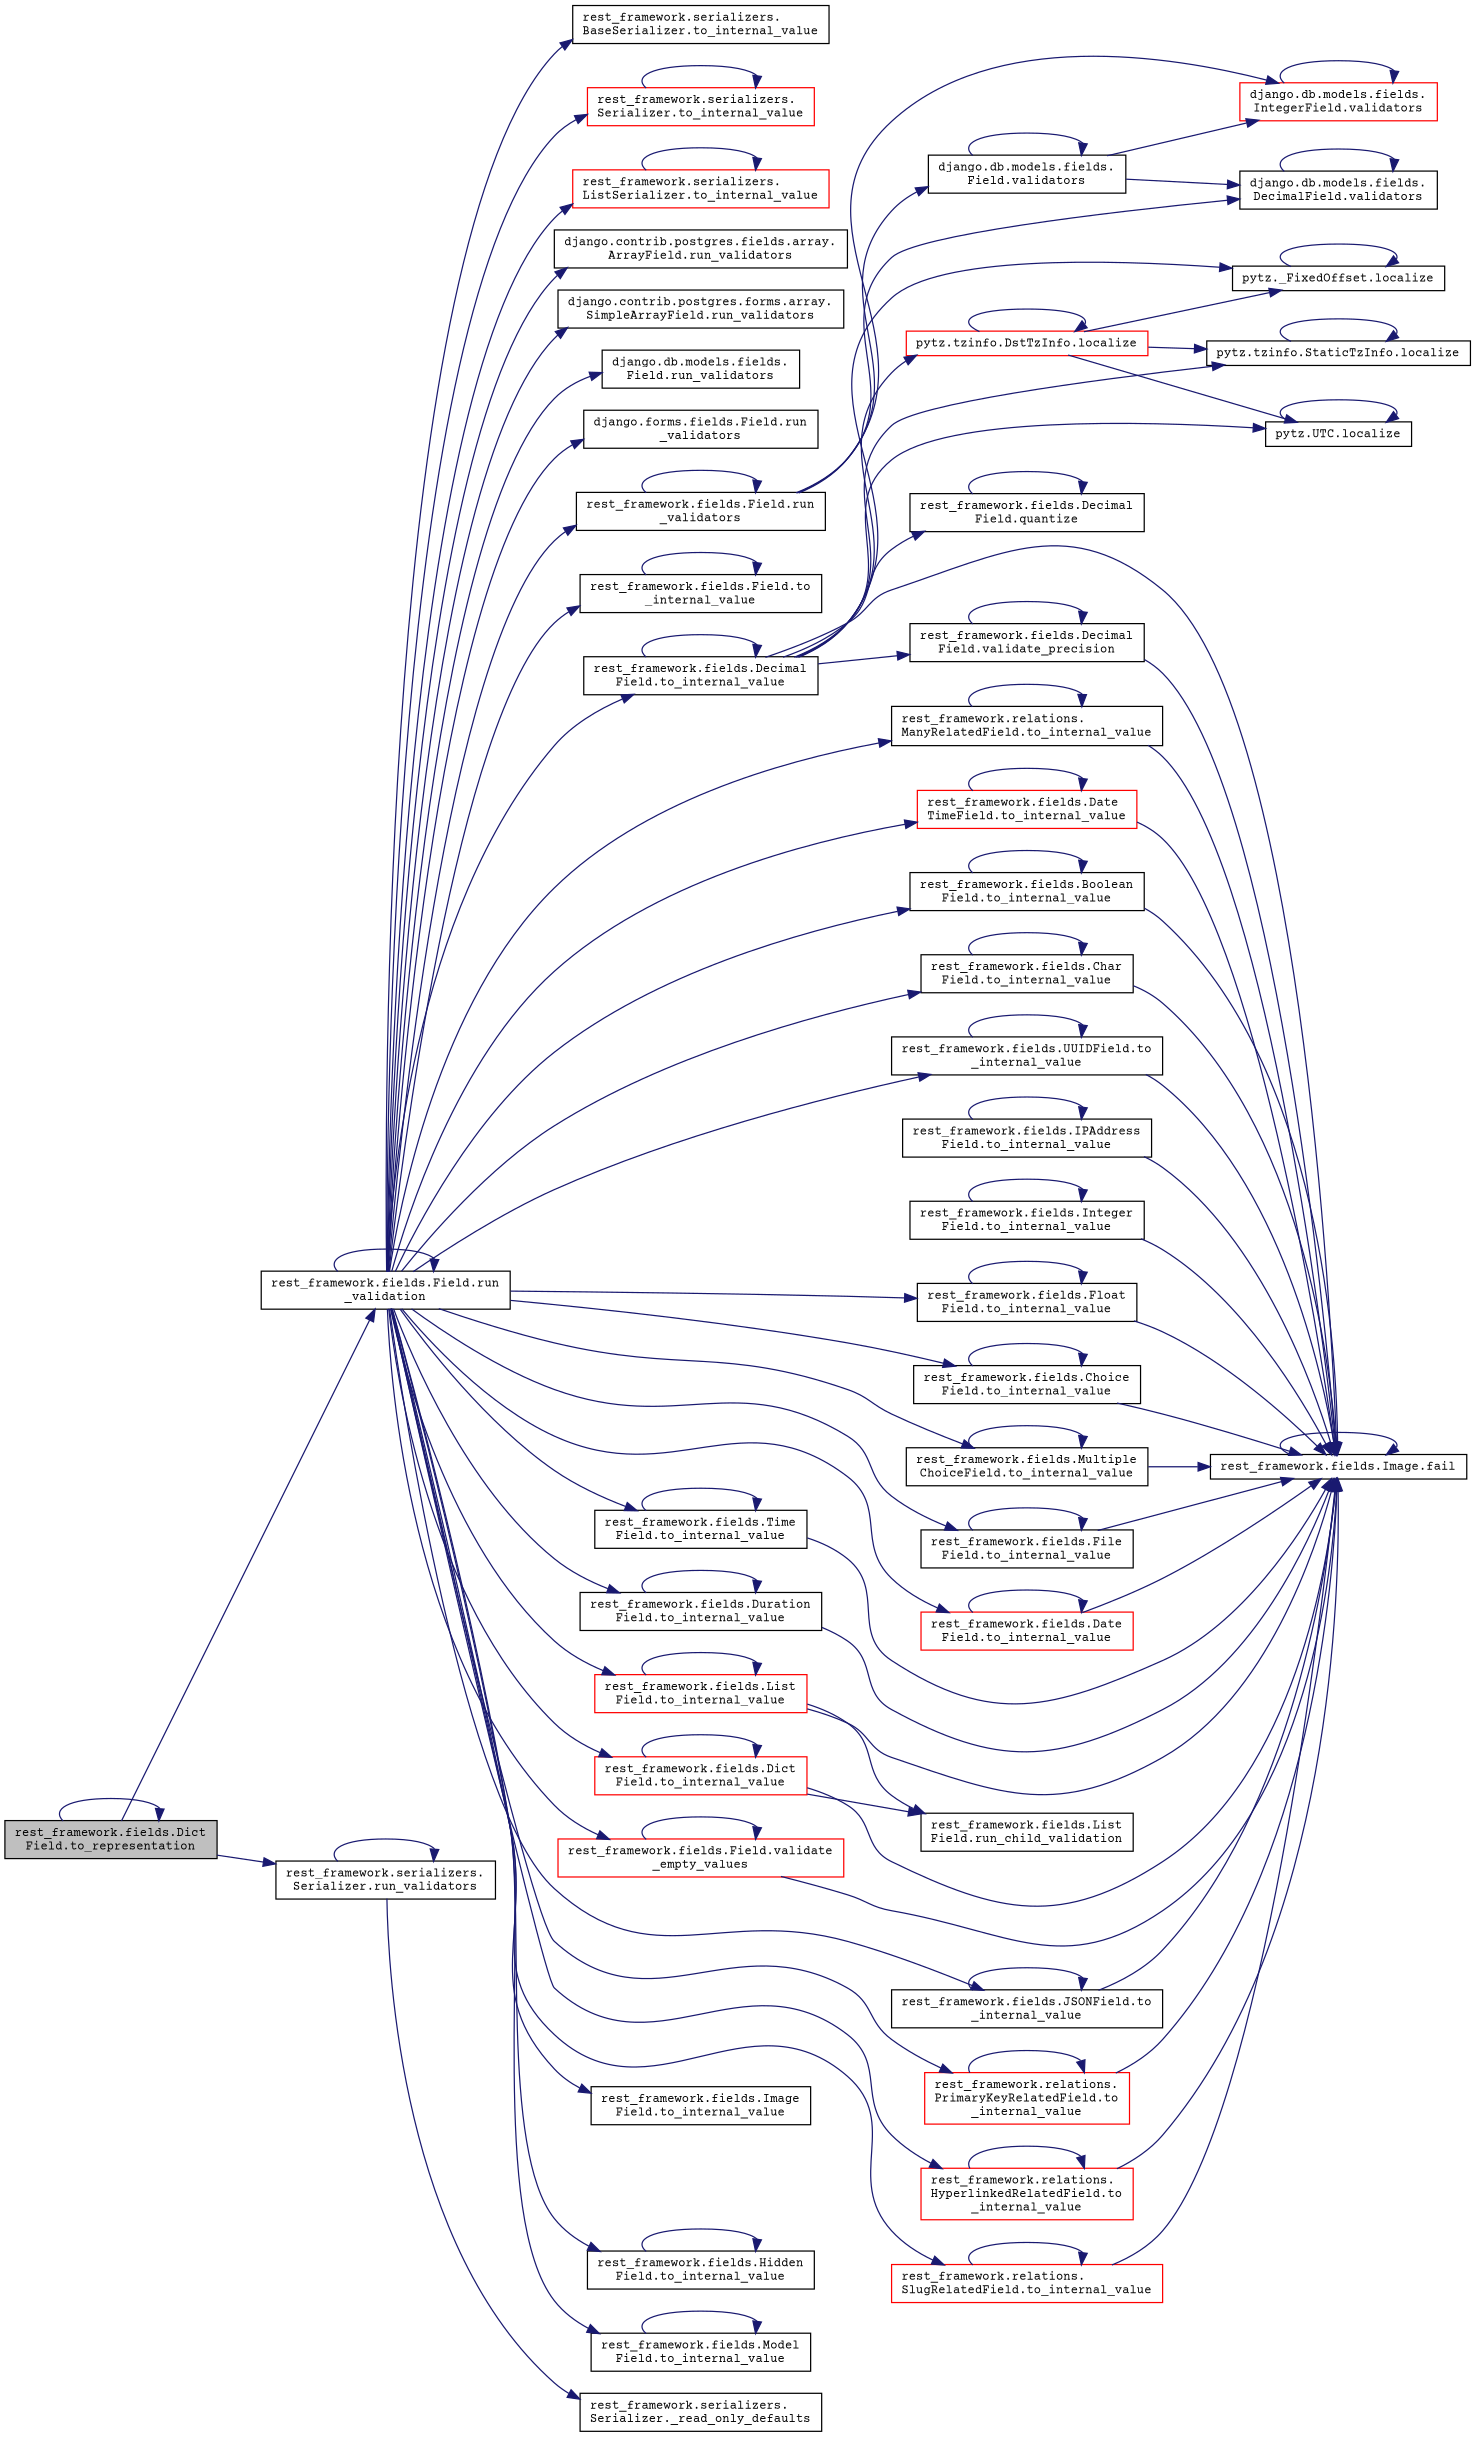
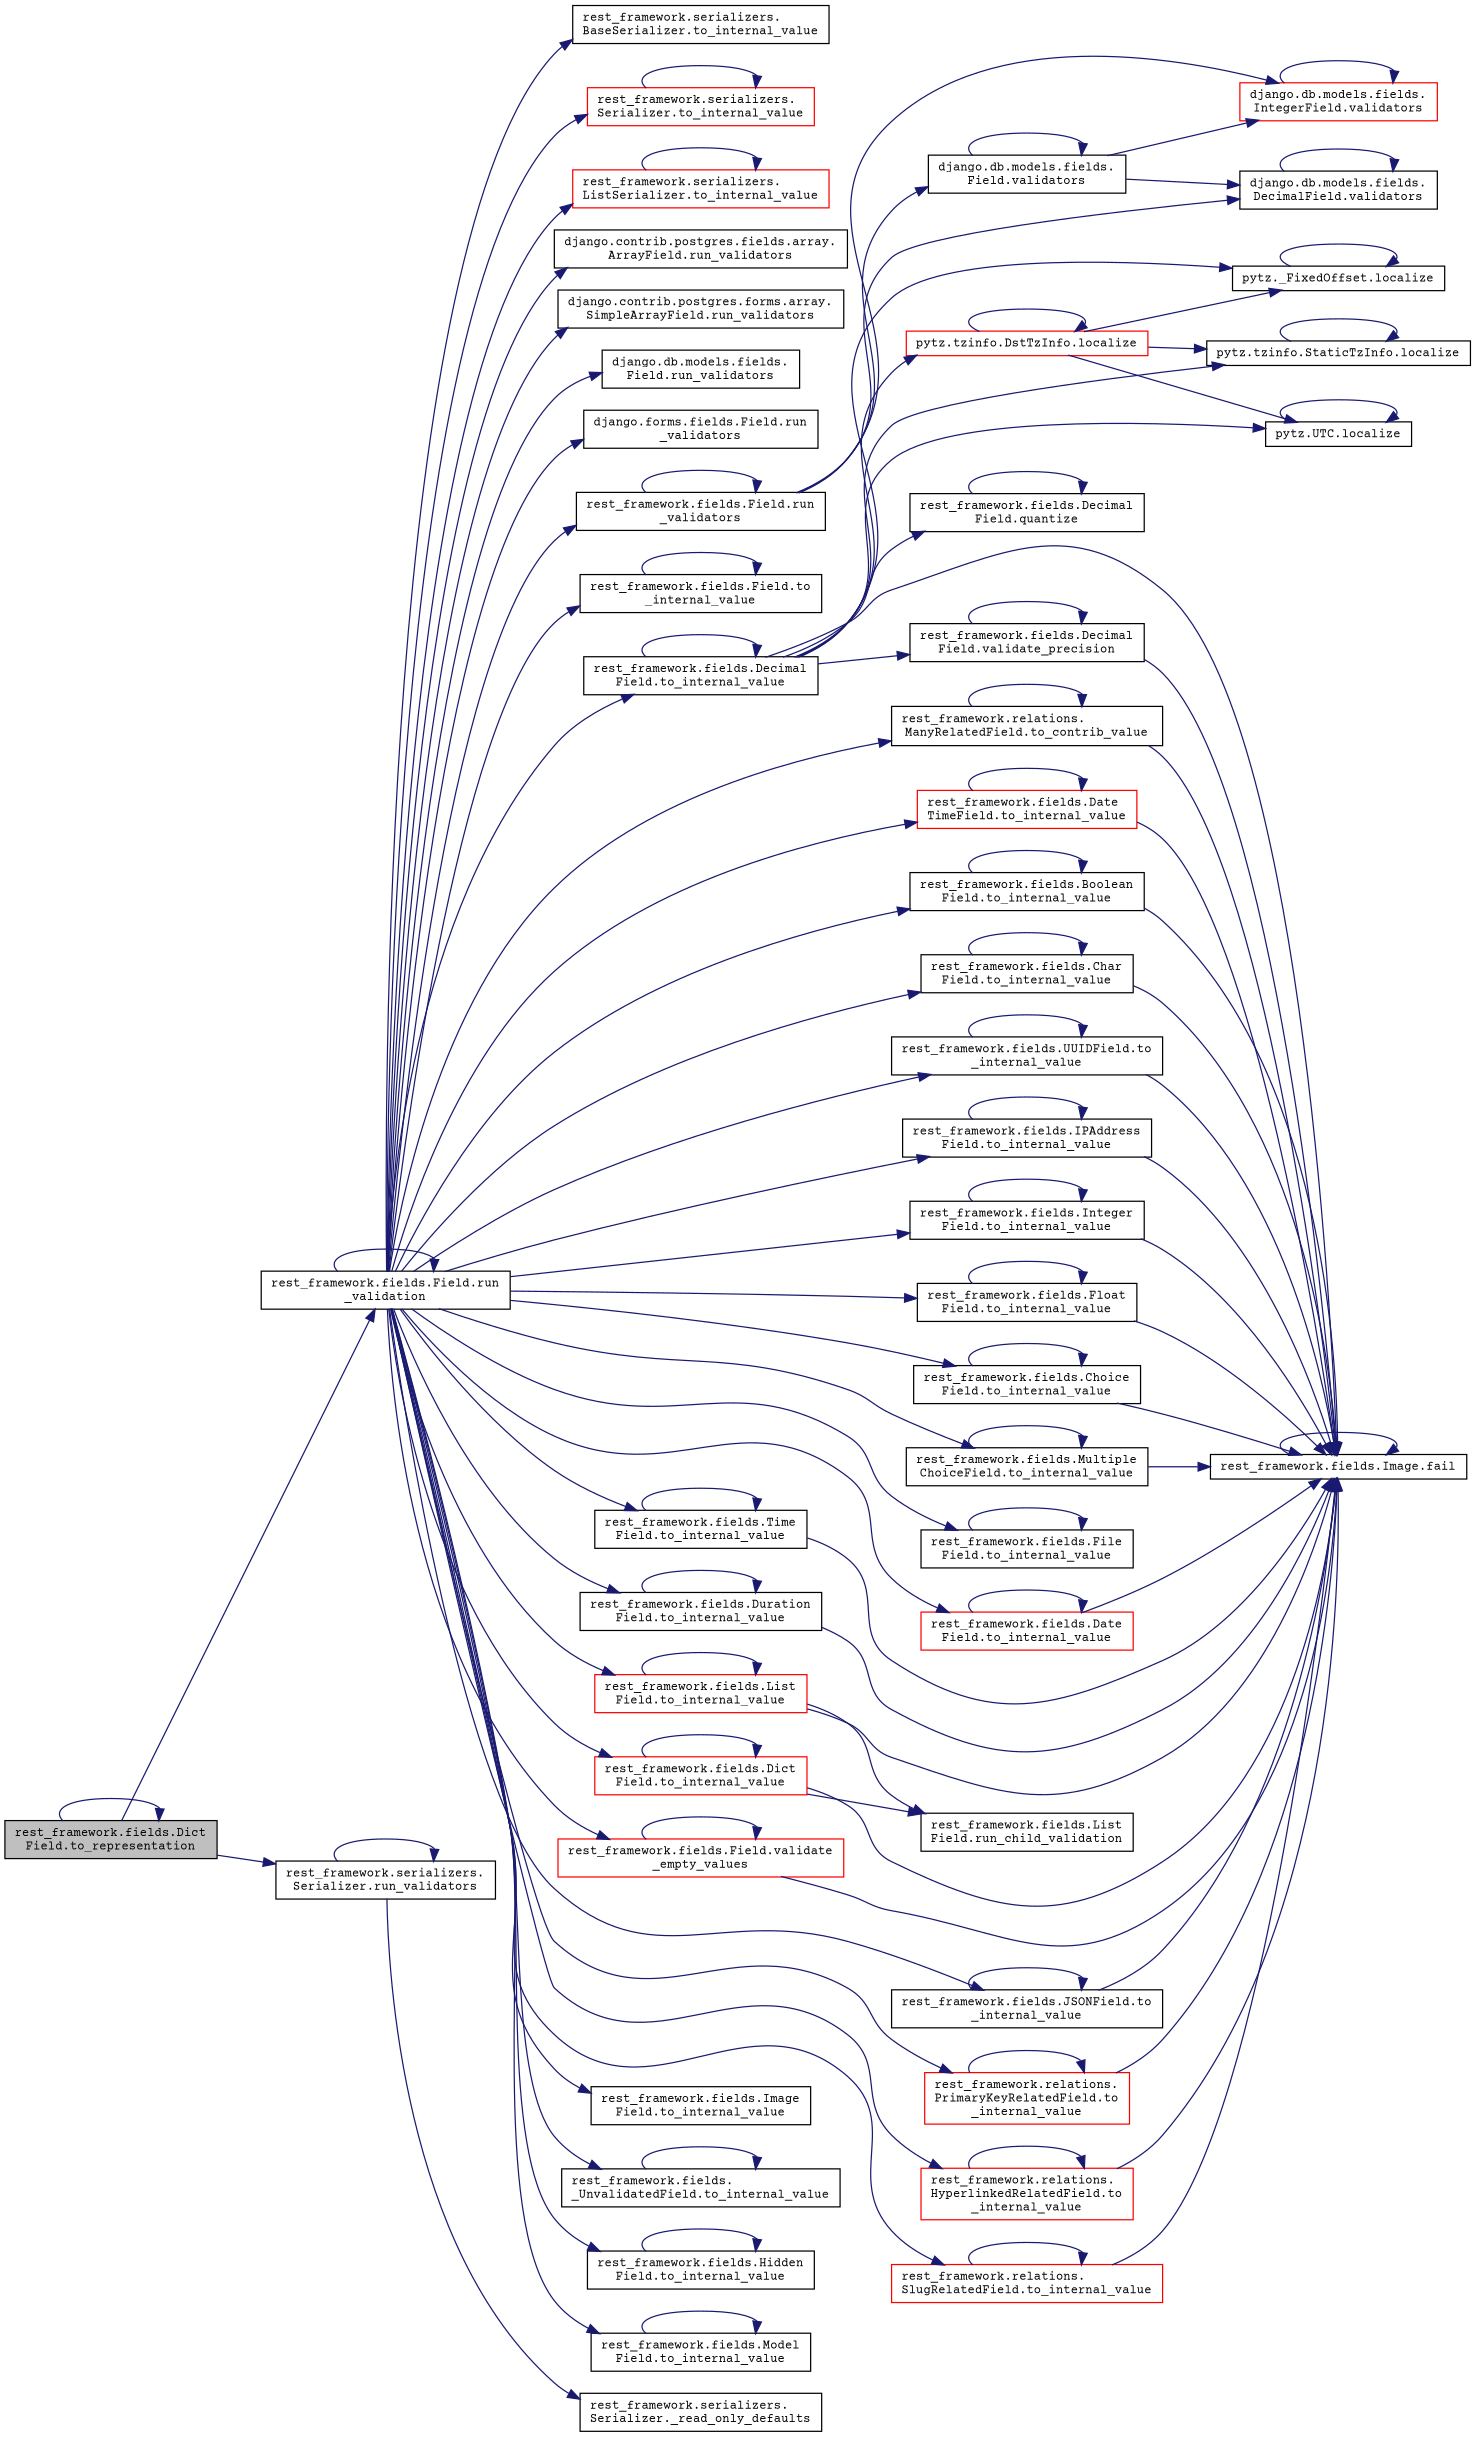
  digraph {
    fontname="Courier Prime"
    rankdir=LR
    node [color=black fillcolor=white fontname="Courier Prime" fontsize=10 shape=record style=filled]
    edge [color=midnightblue fontname="Courier Prime" fontsize=10 labelfontname=Helvetica labelfontsize=10 style=solid]
    n1 [fillcolor=grey75 fontcolor=black height=0.2 label="rest_framework.fields.Dict\lField.to_representation" width=0.4]
    n2 [height=0.2 label="rest_framework.fields.Field.run\l_validation" width=0.4]
    n3 [height=0.2 label="rest_framework.serializers.\lSerializer.run_validators" width=0.4]
    n4 [height=0.2 label="django.contrib.postgres.fields.array.\lArrayField.run_validators" width=0.4]
    n5 [height=0.2 label="django.contrib.postgres.forms.array.\lSimpleArrayField.run_validators" width=0.4]
    n6 [height=0.2 label="django.db.models.fields.\lField.run_validators" width=0.4]
    n7 [height=0.2 label="django.forms.fields.Field.run\l_validators" width=0.4]
    n8 [height=0.2 label="rest_framework.fields.Field.run\l_validators" width=0.4]
    n9 [height=0.2 label="rest_framework.fields.Field.to\l_internal_value" width=0.4]
    n10 [height=0.2 label="rest_framework.fields.Boolean\lField.to_internal_value" width=0.4]
    n11 [height=0.2 label="rest_framework.fields.Char\lField.to_internal_value" width=0.4]
    n12 [height=0.2 label="rest_framework.fields.UUIDField.to\l_internal_value" width=0.4]
    n13 [height=0.2 label="rest_framework.fields.IPAddress\lField.to_internal_value" width=0.4]
    n14 [height=0.2 label="rest_framework.fields.Integer\lField.to_internal_value" width=0.4]
    n15 [height=0.2 label="rest_framework.fields.Float\lField.to_internal_value" width=0.4]
    n16 [height=0.2 label="rest_framework.fields.Decimal\lField.to_internal_value" width=0.4]
    n17 [height=0.2 label="rest_framework.fields.Choice\lField.to_internal_value" width=0.4]
    n18 [height=0.2 label="rest_framework.fields.Multiple\lChoiceField.to_internal_value" width=0.4]
    n19 [height=0.2 label="rest_framework.fields.File\lField.to_internal_value" width=0.4]
    n20 [height=0.2 label="rest_framework.fields.Image\lField.to_internal_value" width=0.4]
+   n21 [height=0.2 label="rest_framework.fields.\l_UnvalidatedField.to_internal_value" width=0.4]
    n22 [color=red height=0.2 label="rest_framework.fields.List\lField.to_internal_value" width=0.4]
    n23 [color=red height=0.2 label="rest_framework.fields.Dict\lField.to_internal_value" width=0.4]
    n24 [height=0.2 label="rest_framework.fields.JSONField.to\l_internal_value" width=0.4]
    n25 [height=0.2 label="rest_framework.fields.Hidden\lField.to_internal_value" width=0.4]
    n26 [height=0.2 label="rest_framework.fields.Model\lField.to_internal_value" width=0.4]
    n27 [color=red height=0.2 label="rest_framework.relations.\lPrimaryKeyRelatedField.to\l_internal_value" width=0.4]
    n28 [color=red height=0.2 label="rest_framework.relations.\lHyperlinkedRelatedField.to\l_internal_value" width=0.4]
    n29 [color=red height=0.2 label="rest_framework.relations.\lSlugRelatedField.to_internal_value" width=0.4]
-   n30 [height=0.2 label="rest_framework.relations.\lManyRelatedField.to_internal_value" width=0.4]
+   n30 [height=0.2 label="rest_framework.relations.\lManyRelatedField.to_contrib_value" width=0.4]
    n31 [height=0.2 label="rest_framework.serializers.\lBaseSerializer.to_internal_value" width=0.4]
    n32 [color=red height=0.2 label="rest_framework.serializers.\lSerializer.to_internal_value" width=0.4]
    n33 [color=red height=0.2 label="rest_framework.serializers.\lListSerializer.to_internal_value" width=0.4]
    n34 [color=red height=0.2 label="rest_framework.fields.Date\lTimeField.to_internal_value" width=0.4]
    n35 [color=red height=0.2 label="rest_framework.fields.Date\lField.to_internal_value" width=0.4]
    n36 [height=0.2 label="rest_framework.fields.Time\lField.to_internal_value" width=0.4]
    n37 [height=0.2 label="rest_framework.fields.Duration\lField.to_internal_value" width=0.4]
    n38 [color=red height=0.2 label="rest_framework.fields.Field.validate\l_empty_values" width=0.4]
    n39 [height=0.2 label="django.db.models.fields.\lField.validators" width=0.4]
    n40 [height=0.2 label="django.db.models.fields.\lDecimalField.validators" width=0.4]
    n41 [color=red height=0.2 label="django.db.models.fields.\lIntegerField.validators" width=0.4]
    n42 [height=0.2 label="rest_framework.serializers.\lSerializer._read_only_defaults" width=0.4]
    n43 [height=0.2 label="rest_framework.fields.Image.fail" width=0.4]
    n44 [height=0.2 label="pytz.UTC.localize" width=0.4]
    n45 [height=0.2 label="pytz._FixedOffset.localize" width=0.4]
    n46 [height=0.2 label="pytz.tzinfo.StaticTzInfo.localize" width=0.4]
    n47 [color=red height=0.2 label="pytz.tzinfo.DstTzInfo.localize" width=0.4]
    n48 [height=0.2 label="rest_framework.fields.Decimal\lField.quantize" width=0.4]
    n49 [height=0.2 label="rest_framework.fields.Decimal\lField.validate_precision" width=0.4]
    n50 [height=0.2 label="rest_framework.fields.List\lField.run_child_validation" width=0.4]
    n1 -> n1
    n1 -> n2
    n1 -> n3
    n2 -> n2
    n2 -> n4
    n2 -> n5
    n2 -> n6
    n2 -> n7
    n2 -> n8
    n2 -> n9
    n2 -> n10
    n2 -> n11
    n2 -> n12
+   n2 -> n13
+   n2 -> n14
    n2 -> n15
    n2 -> n16
    n2 -> n17
    n2 -> n18
    n2 -> n19
    n2 -> n20
+   n2 -> n21
    n2 -> n22
    n2 -> n23
    n2 -> n24
    n2 -> n25
    n2 -> n26
    n2 -> n27
    n2 -> n28
    n2 -> n29
    n2 -> n30
    n2 -> n31
    n2 -> n32
    n2 -> n33
    n2 -> n34
    n2 -> n35
    n2 -> n36
    n2 -> n37
    n2 -> n38
    n3 -> n3
    n3 -> n42
    n8 -> n8
    n8 -> n39
    n8 -> n40
    n8 -> n41
    n9 -> n9
    n10 -> n10
    n10 -> n43
    n11 -> n11
    n11 -> n43
    n12 -> n12
    n12 -> n43
    n13 -> n13
    n13 -> n43
    n14 -> n14
    n14 -> n43
    n15 -> n15
    n15 -> n43
    n16 -> n16
    n16 -> n43
    n16 -> n44
    n16 -> n45
    n16 -> n46
    n16 -> n47
    n16 -> n48
    n16 -> n49
    n17 -> n17
    n17 -> n43
    n18 -> n18
    n18 -> n43
    n19 -> n19
-   n19 -> n43
+   n21 -> n21
    n22 -> n22
    n22 -> n43
    n22 -> n50
    n23 -> n23
    n23 -> n43
    n23 -> n50
    n24 -> n24
    n24 -> n43
    n25 -> n25
    n26 -> n26
    n27 -> n27
    n27 -> n43
    n28 -> n28
    n28 -> n43
    n29 -> n29
    n29 -> n43
    n30 -> n30
    n30 -> n43
    n32 -> n32
    n33 -> n33
    n34 -> n34
    n34 -> n43
    n35 -> n35
    n35 -> n43
    n36 -> n36
    n36 -> n43
    n37 -> n37
    n37 -> n43
    n38 -> n38
    n38 -> n43
    n39 -> n39
    n39 -> n40
    n39 -> n41
    n40 -> n40
    n41 -> n41
    n43 -> n43
    n44 -> n44
    n45 -> n45
    n46 -> n46
    n47 -> n44
    n47 -> n45
    n47 -> n46
    n47 -> n47
    n48 -> n48
    n49 -> n43
    n49 -> n49
  }
